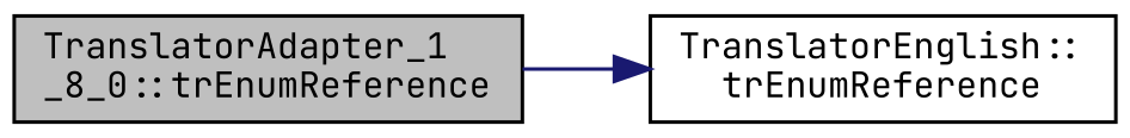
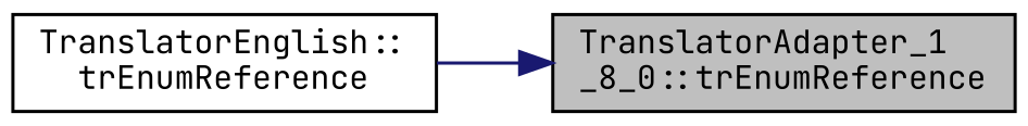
  digraph {
    rankdir=LR
    fontname="JetBrains Mono"
    node [color=black fontname="JetBrains Mono" fontsize=10 shape=record style=filled]
    n1 [fillcolor=grey75 fontcolor=black height=0.2 label="TranslatorAdapter_1\l_8_0::trEnumReference" width=0.4]
    n2 [fillcolor=white height=0.2 label="TranslatorEnglish::\ltrEnumReference" width=0.4]
-   n1 -> n2 [color=midnightblue fontname="JetBrains Mono" fontsize=10 labelfontname=Helvetica labelfontsize=10 style=solid]
+   n2 -> n1 [color=midnightblue fontname="JetBrains Mono" fontsize=10 labelfontname=Helvetica labelfontsize=10 style=solid]
  }
